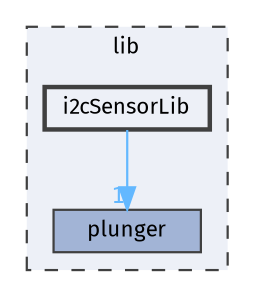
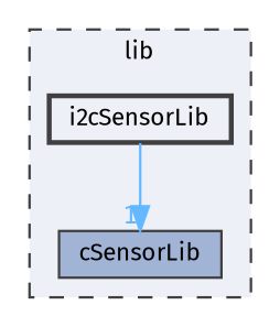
  digraph {
    compound=true
    fontname="Fira Sans"
    node [color=grey25 fontname="Fira Sans" fontsize=10 shape=box]
-   n1 [fillcolor="#a2b4d6" height=0.2 label=plunger style=filled width=0.4]
+   n1 [fillcolor="#a2b4d6" height=0.2 label=cSensorLib style=filled width=0.4]
    n2 [fillcolor="#edf0f7" height=0.2 label=i2cSensorLib style="filled,bold" width=0.4]
    subgraph cluster_1 {
      bgcolor="#edf0f7"
      fontsize=10
      label=lib
      pencolor=grey25
      style="filled,dashed"
      n1
      n2
    }
    n2 -> n1 [color=steelblue1 fontcolor=steelblue1 fontname="Fira Sans" fontsize=10 headlabel=1 labeldistance=1.5 labelfontname=Helvetica labelfontsize=10]
  }
